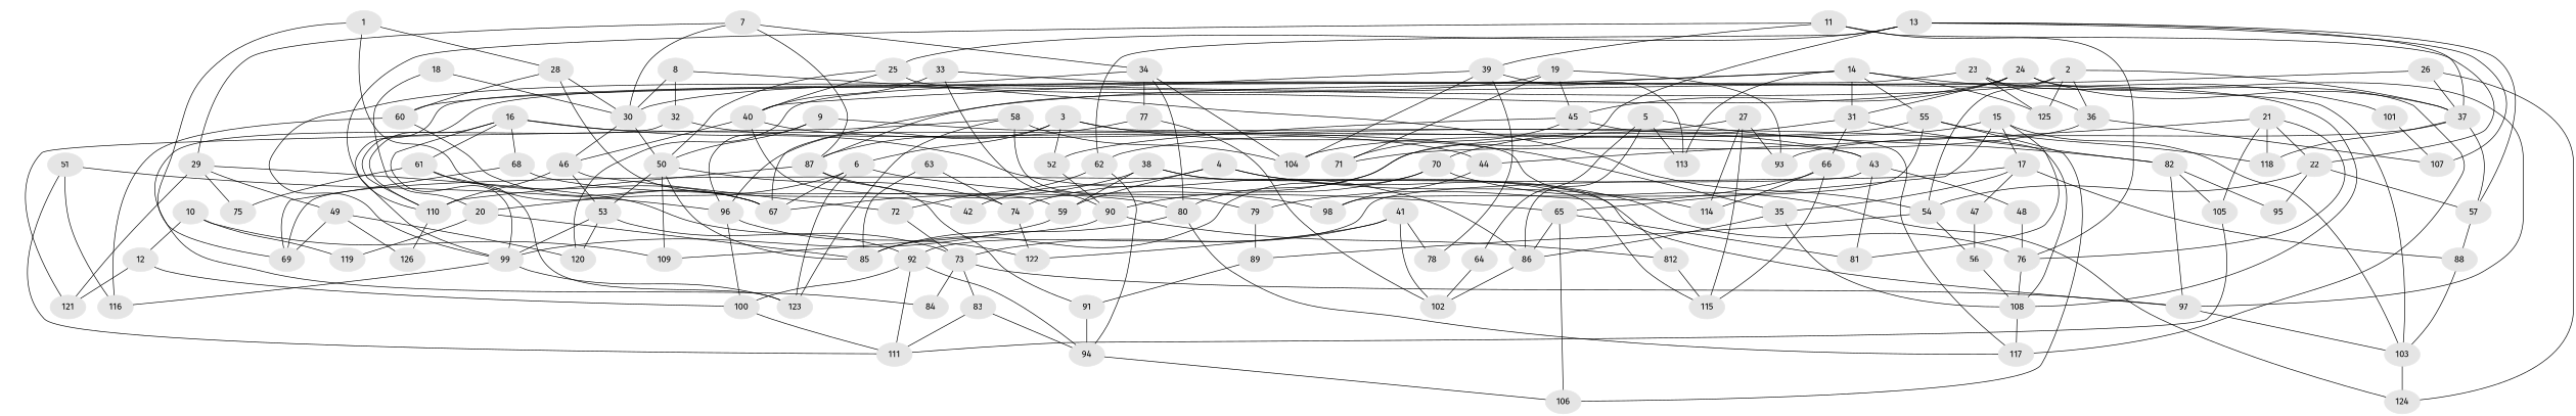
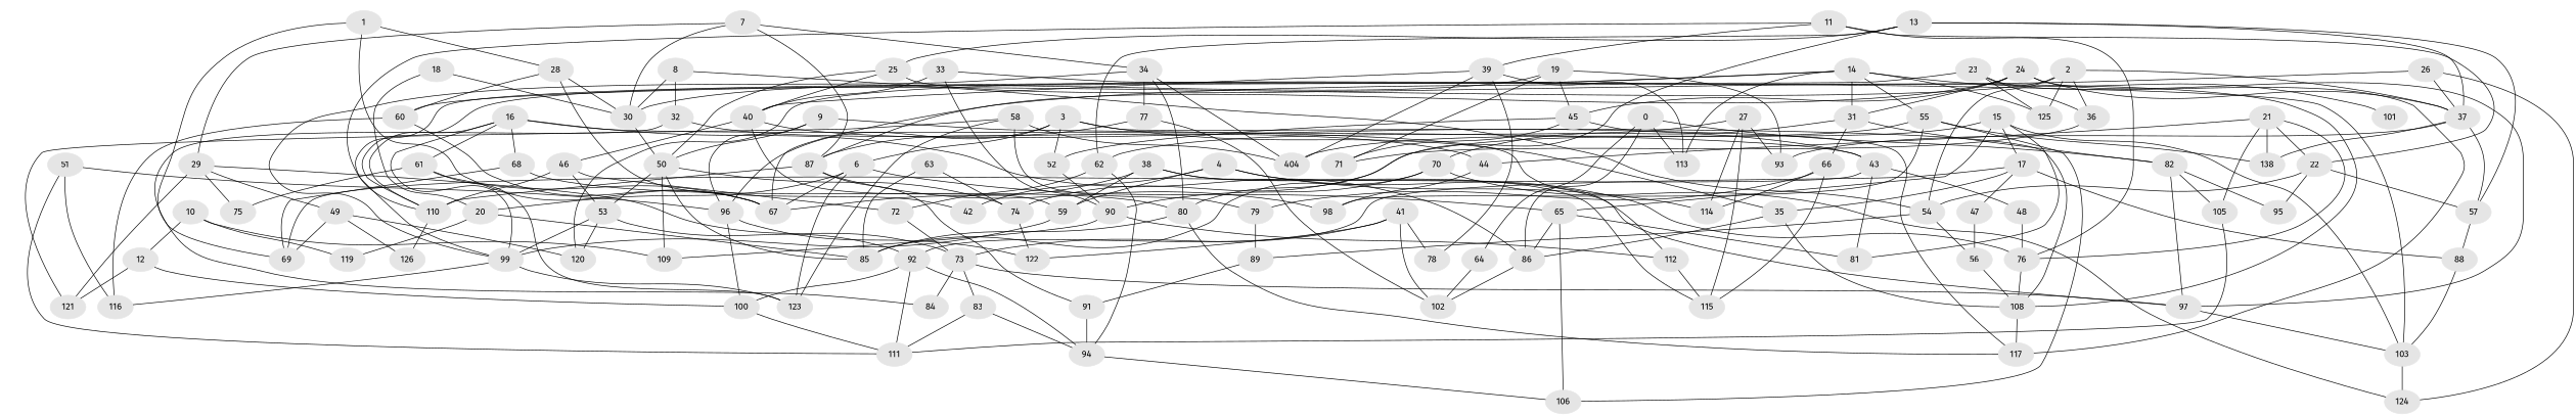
  graph {
    fontname="Fira Sans"
    node [color=gray90 fontname="Fira Sans" style=filled]
    edge [fontname="Fira Sans"]
    1
    28
    67
    69
    42
    30
    60
    2
    36
    37
    54
    110
    125
-   107
    71
    57
    93
-   118
+   118 [label=138]
    56
    89
    126
    3
    6
    35
    52
    96
    108
    20
    65
    123
    86
    90
    100
    122
    117
    4
    59
    76
    114
    99
-   5
+   5 [label=0]
    64
    82
    113
    102
    105
    95
    97
    119
    85
    81
    106
    7
    29
    34
    87
    121
    49
    73
    75
    50
    46
    80
    77
-   104
+   104 [label=404]
    98
    91
    8
    32
    44
    84
    9
-   112 [label=812]
+   112
    109
    74
    53
    115
    10
    12
    11
    22
    39
    40
    78
    111
    13
    25
    62
    88
    72
    94
    14
    31
    55
    101
    120
    70
    66
    116
    15
    17
    103
    47
    92
    124
    16
    43
    61
    68
    48
    18
    19
    45
    21
    23
    24
    26
    27
    83
    79
    33
    38
    41
    51
    58
    63
    1 -- 28
    1 -- 67
    1 -- 69
    28 -- 42
    28 -- 30
    28 -- 60
    30 -- 50
-   30 -- 46
    60 -- 67
    60 -- 116
    2 -- 36
    2 -- 37
    2 -- 54
    2 -- 110
    2 -- 125
-   36 -- 107
    36 -- 71
    37 -- 57
    37 -- 93
    37 -- 118
    54 -- 56
    54 -- 89
    110 -- 126
    57 -- 88
    56 -- 108
    89 -- 91
    3 -- 6
    3 -- 35
    3 -- 52
    3 -- 96
    3 -- 108
    6 -- 67
    6 -- 20
    6 -- 65
    6 -- 123
    35 -- 108
    35 -- 86
    52 -- 90
    96 -- 100
    96 -- 122
    108 -- 117
    20 -- 119
    20 -- 85
    65 -- 86
    65 -- 81
    65 -- 106
    86 -- 102
    90 -- 112
    90 -- 109
    100 -- 111
    4 -- 42
    4 -- 59
    4 -- 76
    4 -- 114
    59 -- 99
    76 -- 108
    99 -- 123
    99 -- 116
    5 -- 86
    5 -- 64
    5 -- 82
    5 -- 113
    64 -- 102
    82 -- 105
    82 -- 95
    82 -- 97
    105 -- 111
    97 -- 103
    7 -- 30
    7 -- 29
    7 -- 34
    7 -- 87
    29 -- 121
    29 -- 49
    29 -- 73
    29 -- 75
    34 -- 99
    34 -- 80
    34 -- 77
    34 -- 104
    87 -- 110
    87 -- 98
    87 -- 91
    49 -- 69
    49 -- 126
    49 -- 120
    73 -- 97
    73 -- 84
    73 -- 83
    50 -- 85
    50 -- 109
    50 -- 74
    50 -- 53
    46 -- 110
    46 -- 53
    46 -- 72
    80 -- 117
    80 -- 85
    77 -- 102
    77 -- 87
    91 -- 94
    8 -- 30
    8 -- 54
    8 -- 32
    32 -- 44
    32 -- 84
    44 -- 98
    9 -- 96
    9 -- 50
    9 -- 112
    112 -- 115
    74 -- 122
    53 -- 99
    53 -- 120
    53 -- 92
    10 -- 119
    10 -- 109
    10 -- 12
    12 -- 100
    12 -- 121
    11 -- 110
    11 -- 76
    11 -- 22
    11 -- 39
    22 -- 54
    22 -- 57
    22 -- 95
    39 -- 113
    39 -- 104
    39 -- 40
    39 -- 78
    40 -- 59
    40 -- 46
    40 -- 43
    13 -- 37
-   13 -- 107
    13 -- 57
    13 -- 80
    13 -- 25
    13 -- 62
    25 -- 108
    25 -- 50
    25 -- 40
    62 -- 72
    62 -- 94
    88 -- 103
    72 -- 73
    94 -- 106
    14 -- 60
    14 -- 125
    14 -- 113
    14 -- 31
    14 -- 55
    14 -- 101
    14 -- 120
    31 -- 82
    31 -- 70
    31 -- 66
    55 -- 118
    55 -- 106
    55 -- 104
    55 -- 98
-   101 -- 107
    70 -- 90
    70 -- 85
    70 -- 124
    66 -- 114
    66 -- 115
    66 -- 79
    15 -- 65
    15 -- 81
    15 -- 74
    15 -- 17
    15 -- 103
    17 -- 35
    17 -- 88
    17 -- 47
    17 -- 92
    103 -- 124
    47 -- 56
    92 -- 100
    92 -- 111
    92 -- 94
    16 -- 110
    16 -- 86
    16 -- 99
    16 -- 43
    16 -- 61
    16 -- 68
    43 -- 69
    43 -- 81
    43 -- 48
    61 -- 67
    61 -- 123
    61 -- 75
    68 -- 69
    68 -- 80
    48 -- 76
    18 -- 30
    18 -- 20
    19 -- 30
    19 -- 71
    19 -- 93
    19 -- 45
    45 -- 71
    45 -- 52
    45 -- 117
    21 -- 118
    21 -- 76
    21 -- 105
    21 -- 44
    21 -- 22
    23 -- 36
    23 -- 125
    23 -- 117
    23 -- 99
    24 -- 37
    24 -- 97
    24 -- 87
    24 -- 31
    24 -- 45
    26 -- 67
    26 -- 37
    26 -- 124
    27 -- 93
    27 -- 114
    27 -- 115
    27 -- 62
    83 -- 111
    83 -- 94
    79 -- 89
    33 -- 90
    33 -- 40
    33 -- 103
    38 -- 67
    38 -- 59
    38 -- 97
    38 -- 115
    41 -- 122
    41 -- 102
    41 -- 73
    41 -- 78
    51 -- 96
    51 -- 111
    51 -- 116
    58 -- 123
    58 -- 121
    58 -- 104
    58 -- 79
    63 -- 85
    63 -- 74
  }
